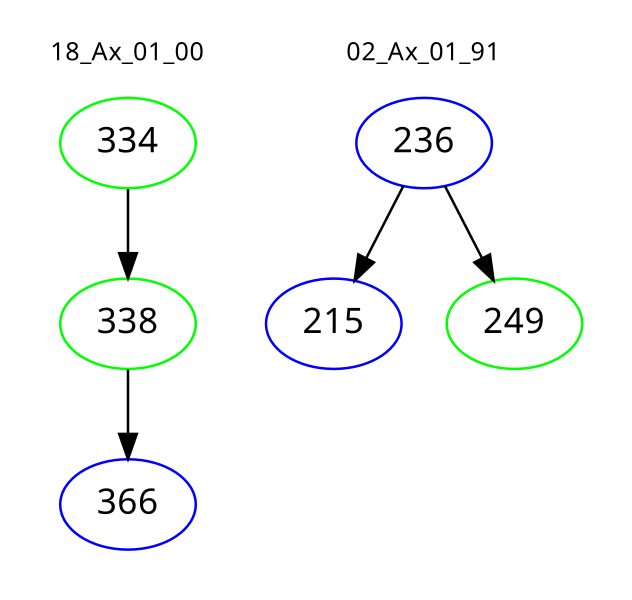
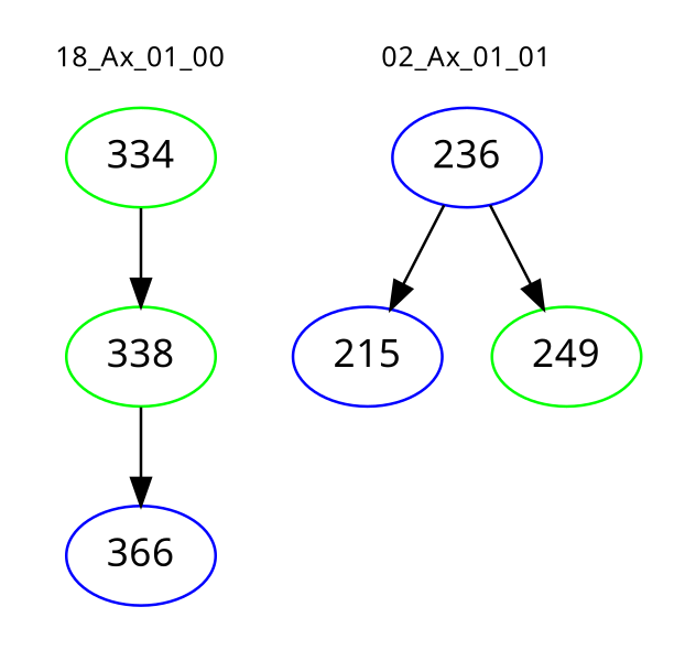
  digraph {
    fontname="Noto Sans"
    node [color=green fontname="Noto Sans"]
    edge [color=black fontname="Noto Sans"]
    n1 [label=338]
    n2 [label=334]
    n3 [color=blue label=366]
    n4 [color=blue label=236]
    n5 [color=blue label=215]
    n6 [label=249]
    subgraph cluster_1 {
      color=white
      fontsize=10
      label="18_Ax_01_00"
      n1
      n2
      n3
    }
    subgraph cluster_2 {
      color=white
      fontsize=10
-     label="02_Ax_01_91"
+     label="02_Ax_01_01"
      n4
      n5
      n6
    }
    n1 -> n3
    n2 -> n1
    n4 -> n5
    n4 -> n6
  }
